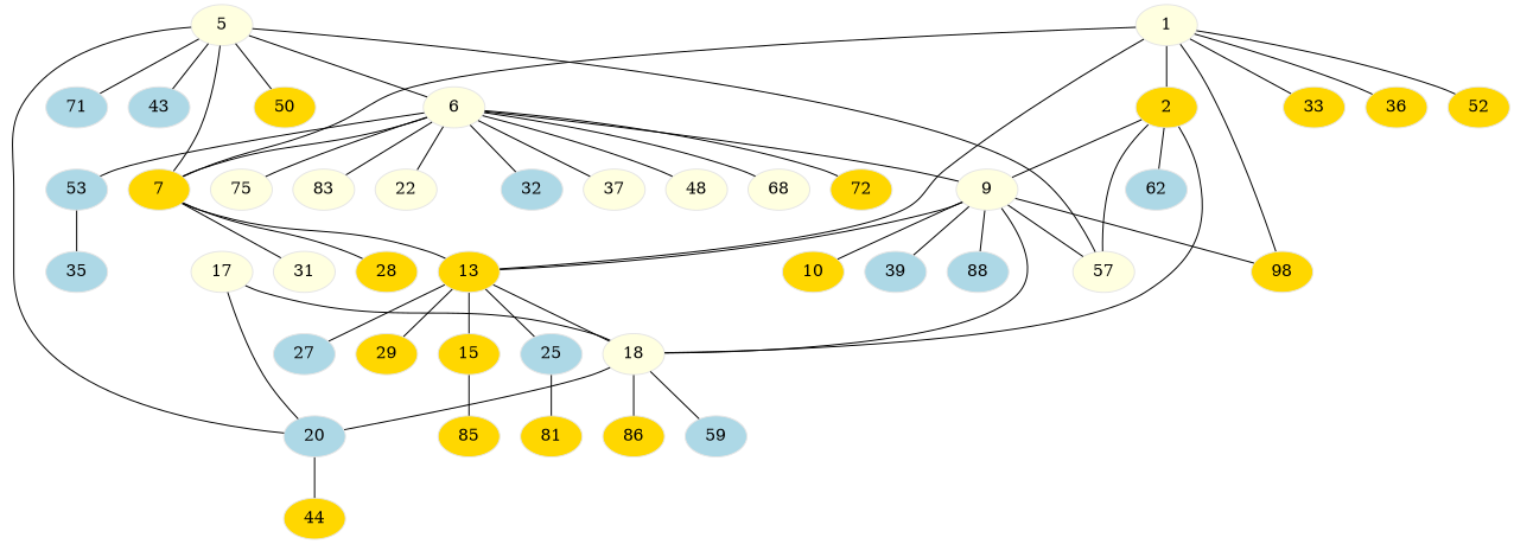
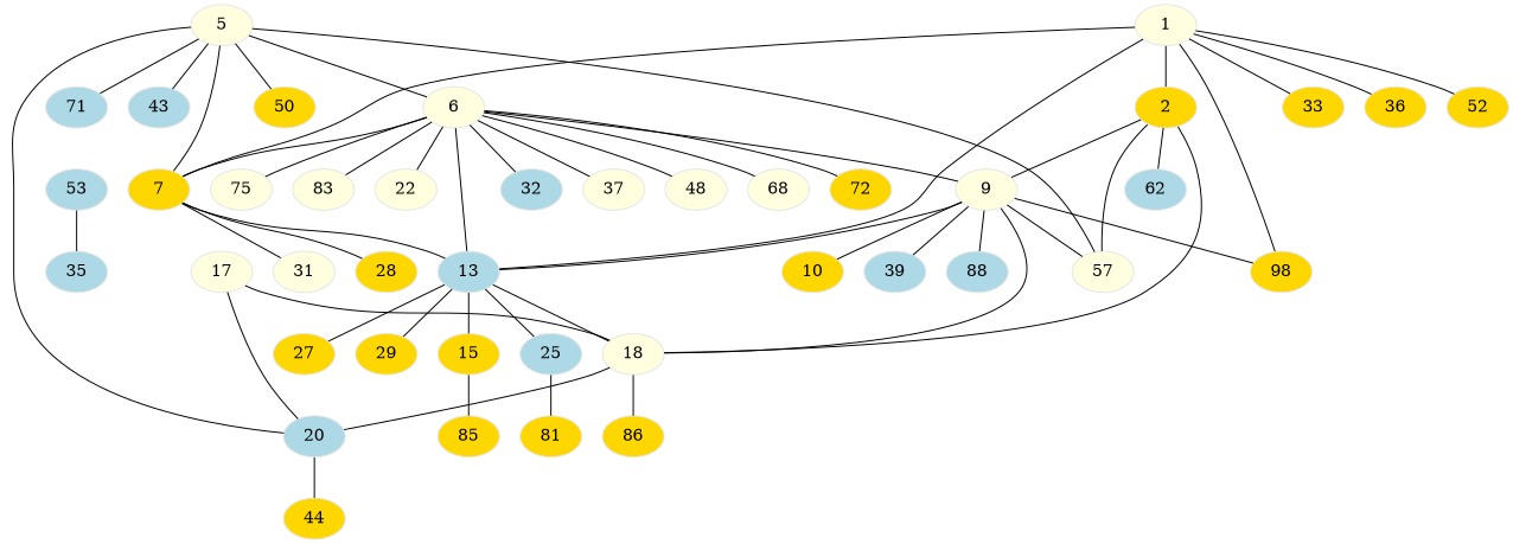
  graph {
    node [color=gray90 fillcolor=gold style=filled]
    1 [fillcolor=lightyellow super="+4+3"]
    2 [super="+45"]
    7 [super="+49+8"]
-   13 [super="+16+14"]
+   13 [fillcolor=lightblue super="+16+14"]
    33
    36 [super="+66"]
    52
    n8 [label=98]
    9 [fillcolor=lightyellow super="+12+11+41"]
    18 [fillcolor=lightyellow super="+24+19"]
    57 [fillcolor=lightyellow super="+84"]
    62 [fillcolor=lightblue]
    28
    31 [fillcolor=lightyellow]
    15 [super="+34+30"]
    25 [fillcolor=lightblue]
-   27 [fillcolor=lightblue]
+   27
    29
    10 [super="+47+23+64+74+76+79+51+26"]
    39 [fillcolor=lightblue]
    88 [fillcolor=lightblue]
    20 [fillcolor=lightblue]
-   59 [fillcolor=lightblue]
    86
    5 [fillcolor=lightyellow]
    6 [fillcolor=lightyellow]
    43 [fillcolor=lightblue]
    50 [super="+87"]
    71 [fillcolor=lightblue]
    22 [fillcolor=lightyellow super="+46"]
    32 [fillcolor=lightblue]
    37 [fillcolor=lightyellow super="+61"]
    48 [fillcolor=lightyellow]
    53 [fillcolor=lightblue]
    68 [fillcolor=lightyellow]
    72
    75 [fillcolor=lightyellow]
    83 [fillcolor=lightyellow]
    44
    35 [fillcolor=lightblue]
    85
    81
    17 [fillcolor=lightyellow super="+42+21"]
    1 -- 2 [weight=3]
    1 -- 7
    1 -- 13
    1 -- 33
    1 -- 36
    1 -- 52
    1 -- n8
    2 -- 9
    2 -- 18
    2 -- 57
    2 -- 62
    7 -- 13
    7 -- 28
    7 -- 31
    13 -- 18
    13 -- 15 [weight=3]
    13 -- 25
    13 -- 27
    13 -- 29
    9 -- 13
    9 -- n8
    9 -- 18
    9 -- 57
    9 -- 10 [weight=3]
    9 -- 39
    9 -- 88
    18 -- 20 [weight=2]
-   18 -- 59
    18 -- 86
    15 -- 85
    25 -- 81
    20 -- 44
    5 -- 7 [weight=2]
    5 -- 57
    5 -- 20
    5 -- 6
    5 -- 43
    5 -- 50
    5 -- 71
    6 -- 7 [weight=2]
    6 -- 9
    6 -- 22
    6 -- 32
    6 -- 37
    6 -- 48
-   6 -- 53
+   6 -- 13
    6 -- 68
    6 -- 72
    6 -- 75
    6 -- 83
    53 -- 35
    17 -- 18 [weight=2]
    17 -- 20
  }
